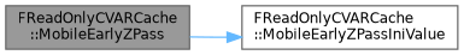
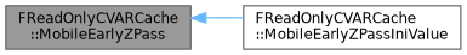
  digraph {
    rankdir=LR
    node [fontname=Helvetica fontsize=10 shape=box style=filled]
    n1 [color=gray40 fillcolor=grey60 fontcolor=black height=0.2 label="FReadOnlyCVARCache\l::MobileEarlyZPass" width=0.4]
    n2 [color=grey40 fillcolor=white height=0.2 label="FReadOnlyCVARCache\l::MobileEarlyZPassIniValue" width=0.4]
-   n1 -> n2 [color=steelblue1 fontname=Helvetica fontsize=10 labelfontname=Helvetica labelfontsize=10 style=solid]
+   n2 -> n1 [color=steelblue1 fontname=Helvetica fontsize=10 labelfontname=Helvetica labelfontsize=10 style=solid]
  }
